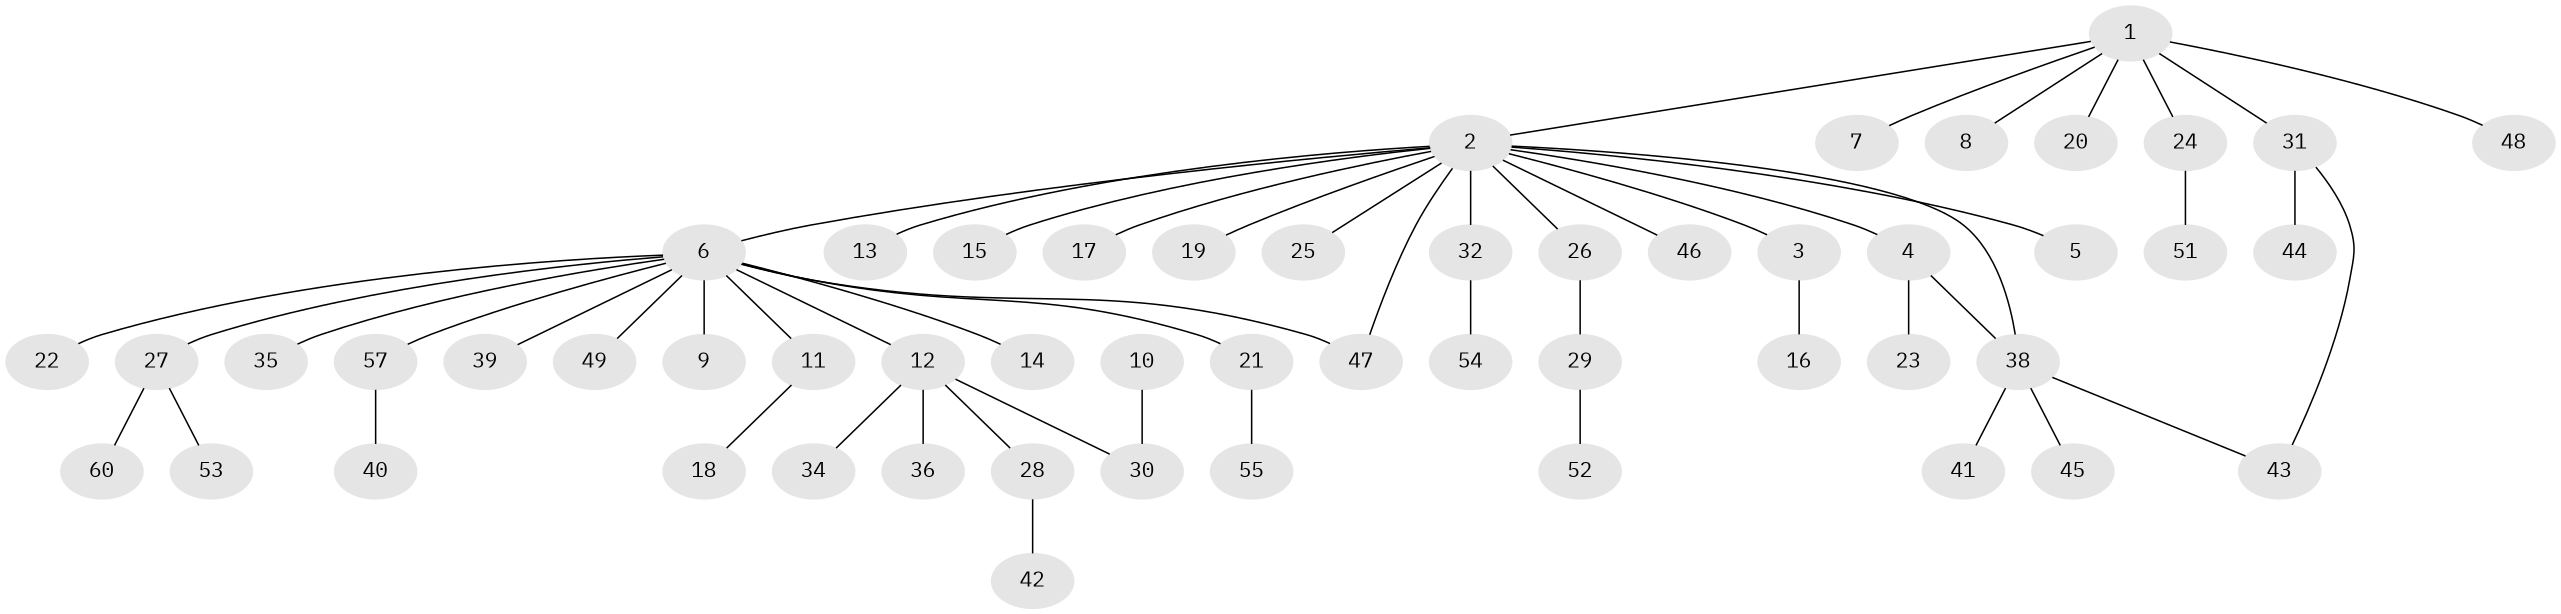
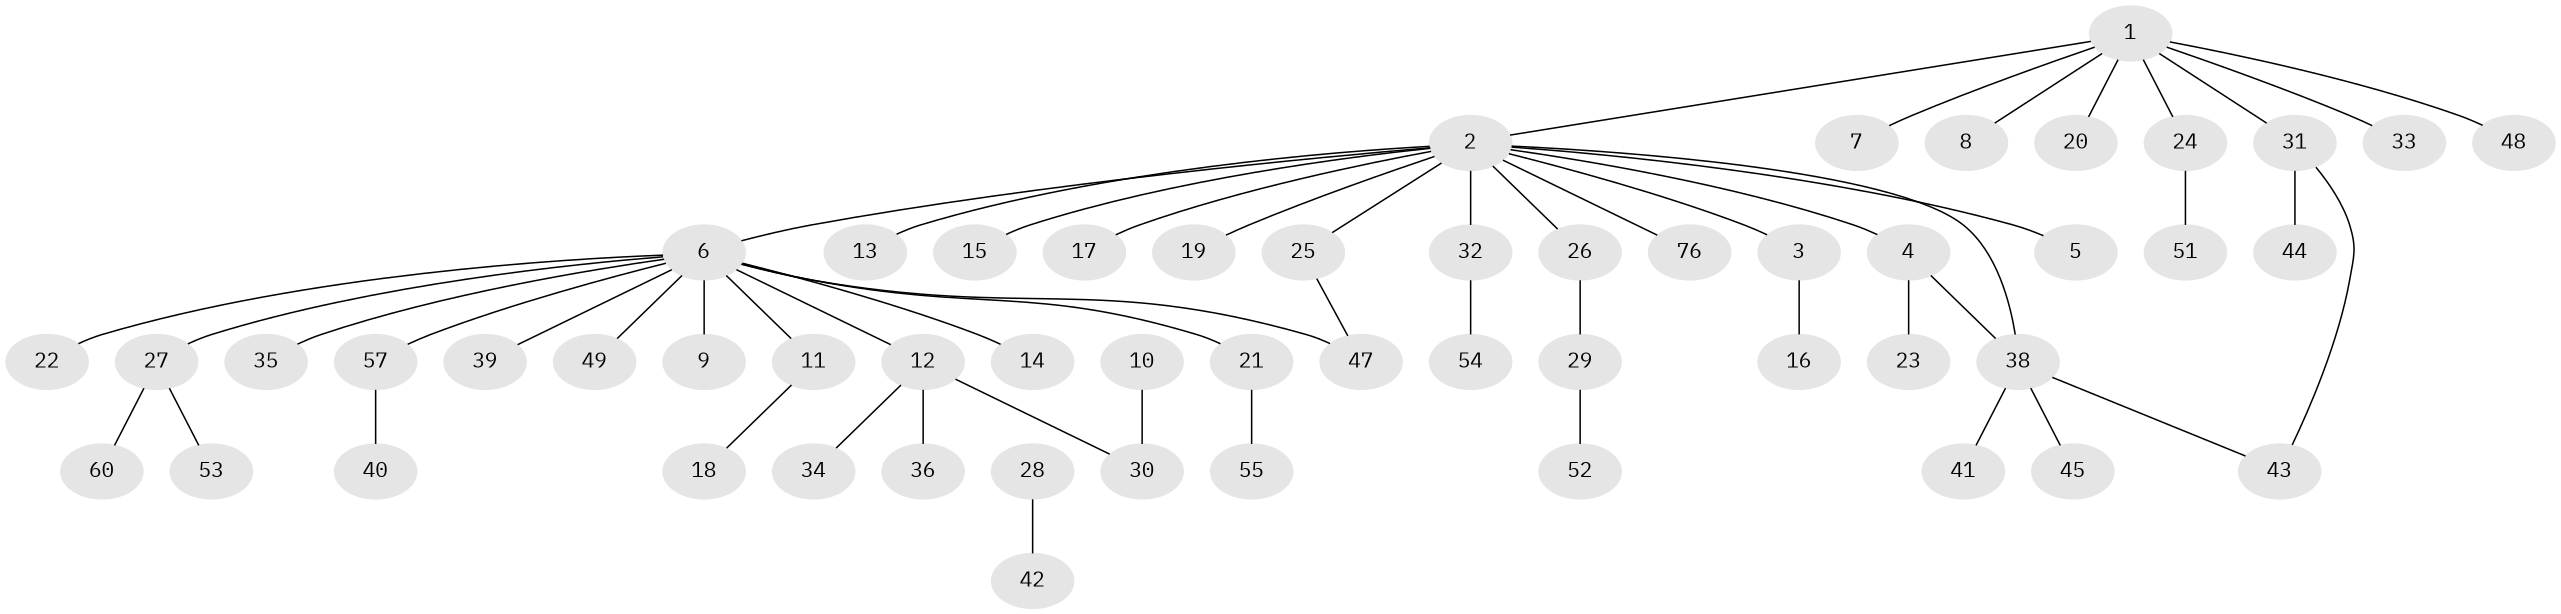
  graph {
    fontname="IBM Plex Mono"
    node [color=gray90 fontname="IBM Plex Mono" style=filled]
    edge [fontname="IBM Plex Mono"]
    1
    2
    7
    8
    20
    24
    31
+   33
    48
    3
    4
    5
    6
    13
    15
    17
    19
    25
    26
    32
    38
-   46
+   46 [label=76]
    47
    51
    43
    44
    16
    23
    9
    11
    12
    14
    21
    22
    27
    35
    n37 [label=57]
    39
    49
    10
    30
    29
    54
    45
    41
    18
    28
    34
    36
    55
    n51 [label=60]
    53
    40
    42
    52
    1 -- 2
    1 -- 7
    1 -- 8
    1 -- 20
    1 -- 24
    1 -- 31
+   1 -- 33
    1 -- 48
    2 -- 3
    2 -- 4
    2 -- 5
    2 -- 6
    2 -- 13
    2 -- 15
    2 -- 17
    2 -- 19
    2 -- 25
    2 -- 26
    2 -- 32
    2 -- 38
    2 -- 46
-   2 -- 47
+   25 -- 47
    24 -- 51
    31 -- 43
    31 -- 44
    3 -- 16
    4 -- 38
    4 -- 23
    6 -- 47
    6 -- 9
    6 -- 11
    6 -- 12
    6 -- 14
    6 -- 21
    6 -- 22
    6 -- 27
    6 -- 35
    6 -- n37
    6 -- 39
    6 -- 49
    26 -- 29
    32 -- 54
    38 -- 43
    38 -- 45
    38 -- 41
    11 -- 18
    12 -- 30
-   12 -- 28
    12 -- 34
    12 -- 36
    21 -- 55
    27 -- n51
    27 -- 53
    n37 -- 40
    10 -- 30
    29 -- 52
    28 -- 42
  }
